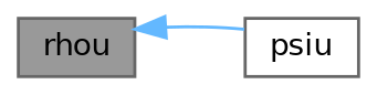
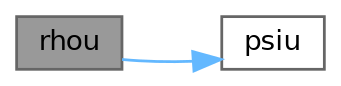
  digraph {
    rankdir=LR
    node [fontname=Helvetica fontsize=10 shape=box style=filled]
    n1 [color=gray40 fillcolor=grey60 fontcolor=black height=0.2 label=rhou width=0.4]
    n2 [color=grey40 fillcolor=white height=0.2 label=psiu width=0.4]
-   n2 -> n1 [color=steelblue1 fontname=Helvetica fontsize=10 labelfontname=Helvetica labelfontsize=10 style=solid]
+   n1 -> n2 [color=steelblue1 fontname=Helvetica fontsize=10 labelfontname=Helvetica labelfontsize=10 style=solid]
  }
